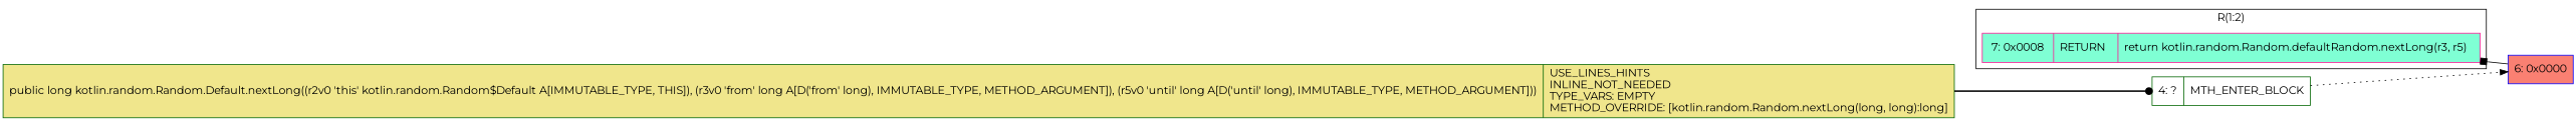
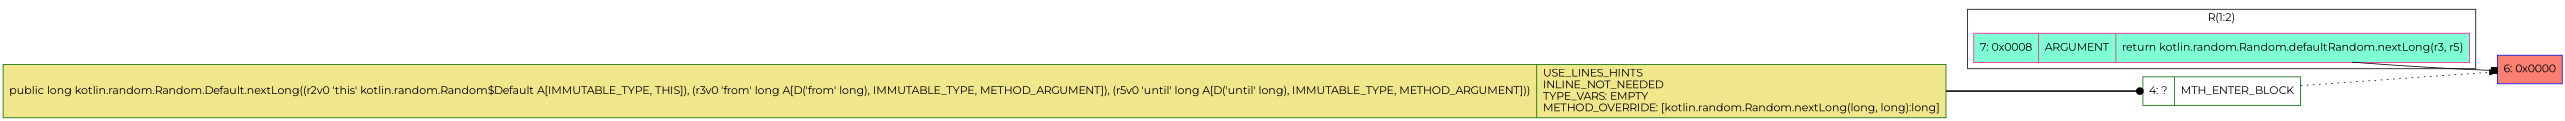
  digraph {
    fontname=Montserrat
    rankdir=LR
    node [color=darkgreen fontname=Montserrat shape=record style=filled]
    edge [fontname=Montserrat]
-   n1 [color=deeppink fillcolor=aquamarine label="{7\:\ 0x0008|RETURN\l|return kotlin.random.Random.defaultRandom.nextLong(r3, r5)\l}"]
+   n1 [color=deeppink fillcolor=aquamarine label="{7\:\ 0x0008|ARGUMENT\l|return kotlin.random.Random.defaultRandom.nextLong(r3, r5)\l}"]
    n2 [fillcolor=white label="{4\:\ ?|MTH_ENTER_BLOCK\l}"]
    n3 [color=blue fillcolor=salmon label="{6\:\ 0x0000}"]
    n4 [fillcolor=khaki label="{public long kotlin.random.Random.Default.nextLong((r2v0 'this' kotlin.random.Random$Default A[IMMUTABLE_TYPE, THIS]), (r3v0 'from' long A[D('from' long), IMMUTABLE_TYPE, METHOD_ARGUMENT]), (r5v0 'until' long A[D('until' long), IMMUTABLE_TYPE, METHOD_ARGUMENT]))  | USE_LINES_HINTS\lINLINE_NOT_NEEDED\lTYPE_VARS: EMPTY\lMETHOD_OVERRIDE: [kotlin.random.Random.nextLong(long, long):long]\l}"]
    subgraph cluster_1 {
      label="R(1:2)"
      n1
    }
    n2 -> n3 [arrowhead=normal style=dotted]
-   n3 -> n1 [arrowhead=box style=solid]
+   n1 -> n3 [arrowhead=box style=solid]
    n4 -> n2 [arrowhead=dot style=bold]
  }
